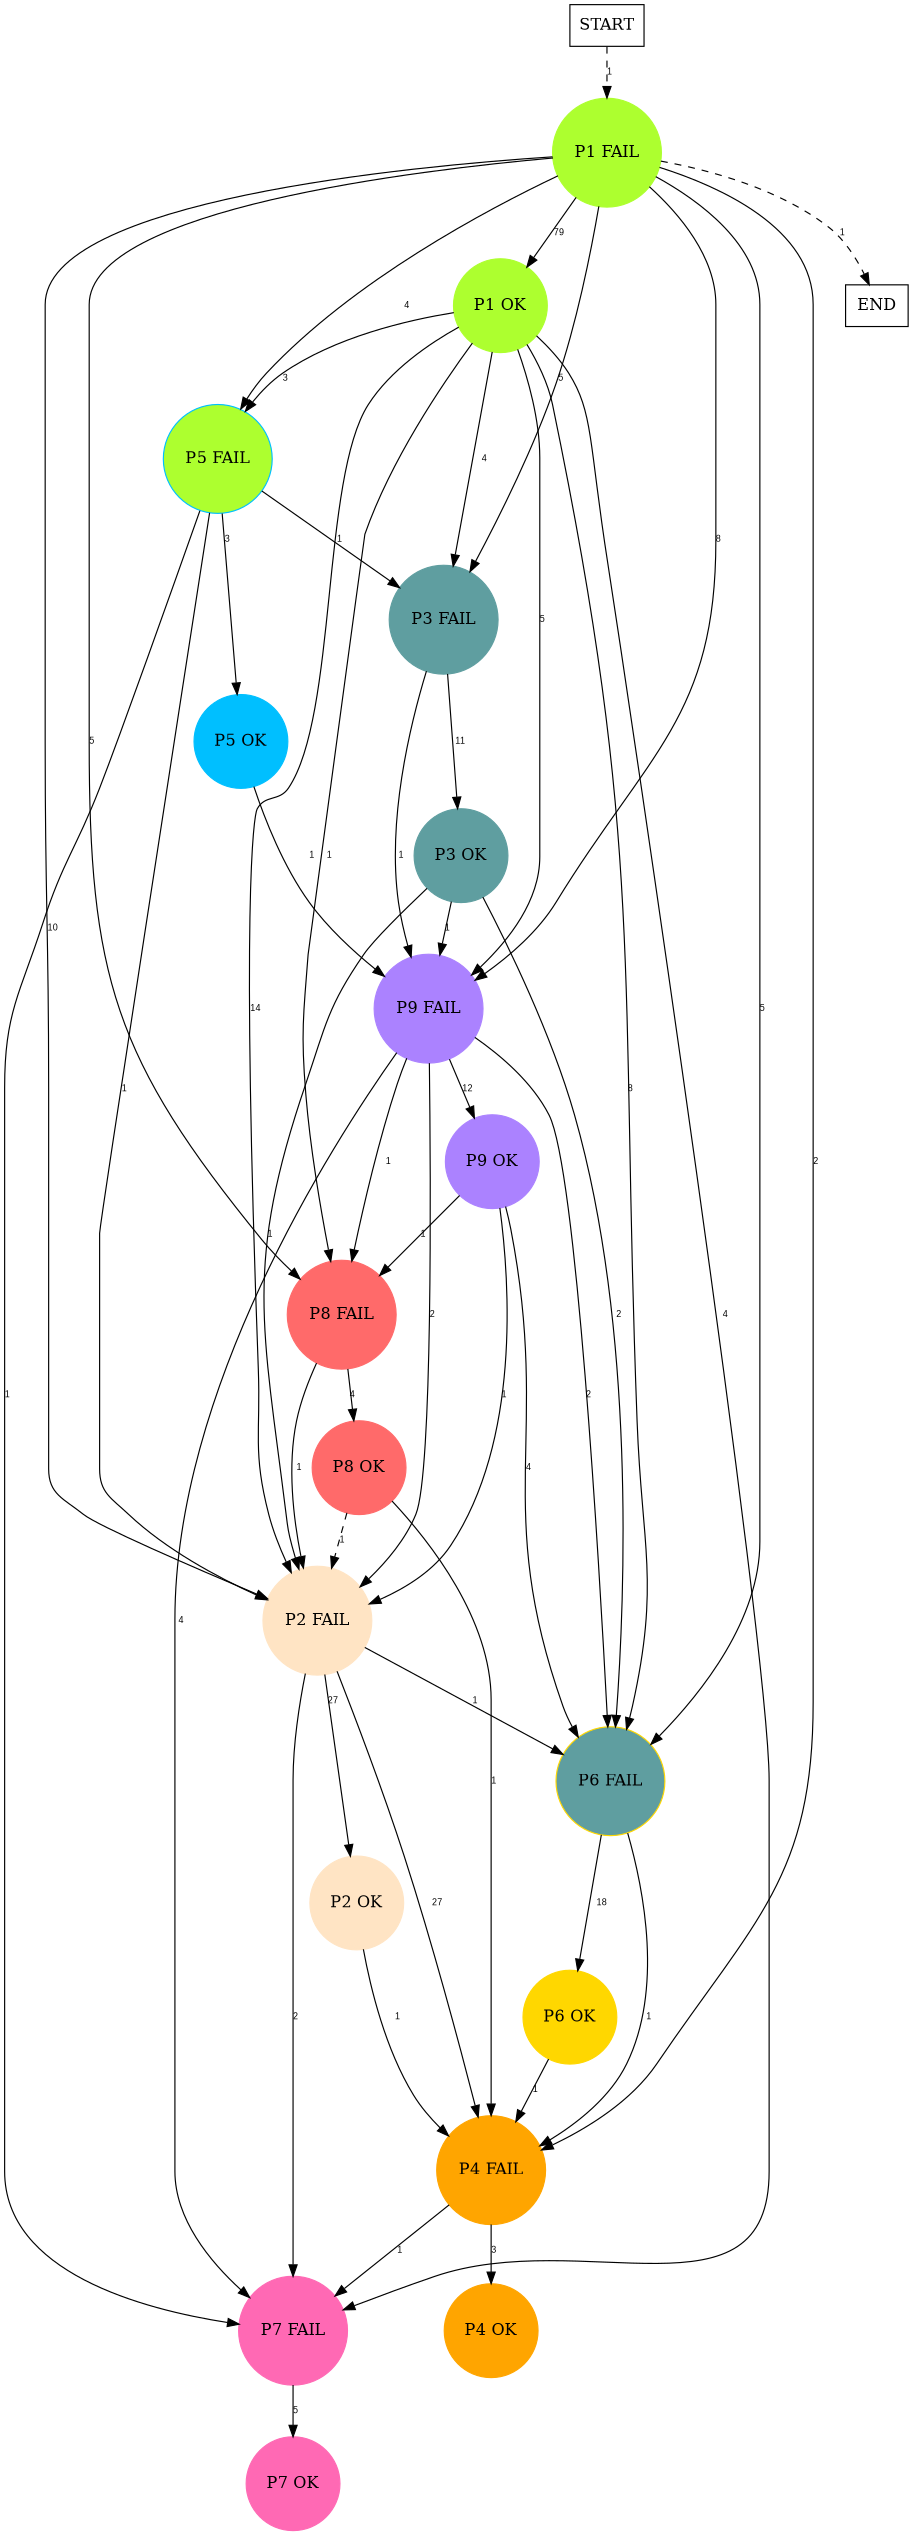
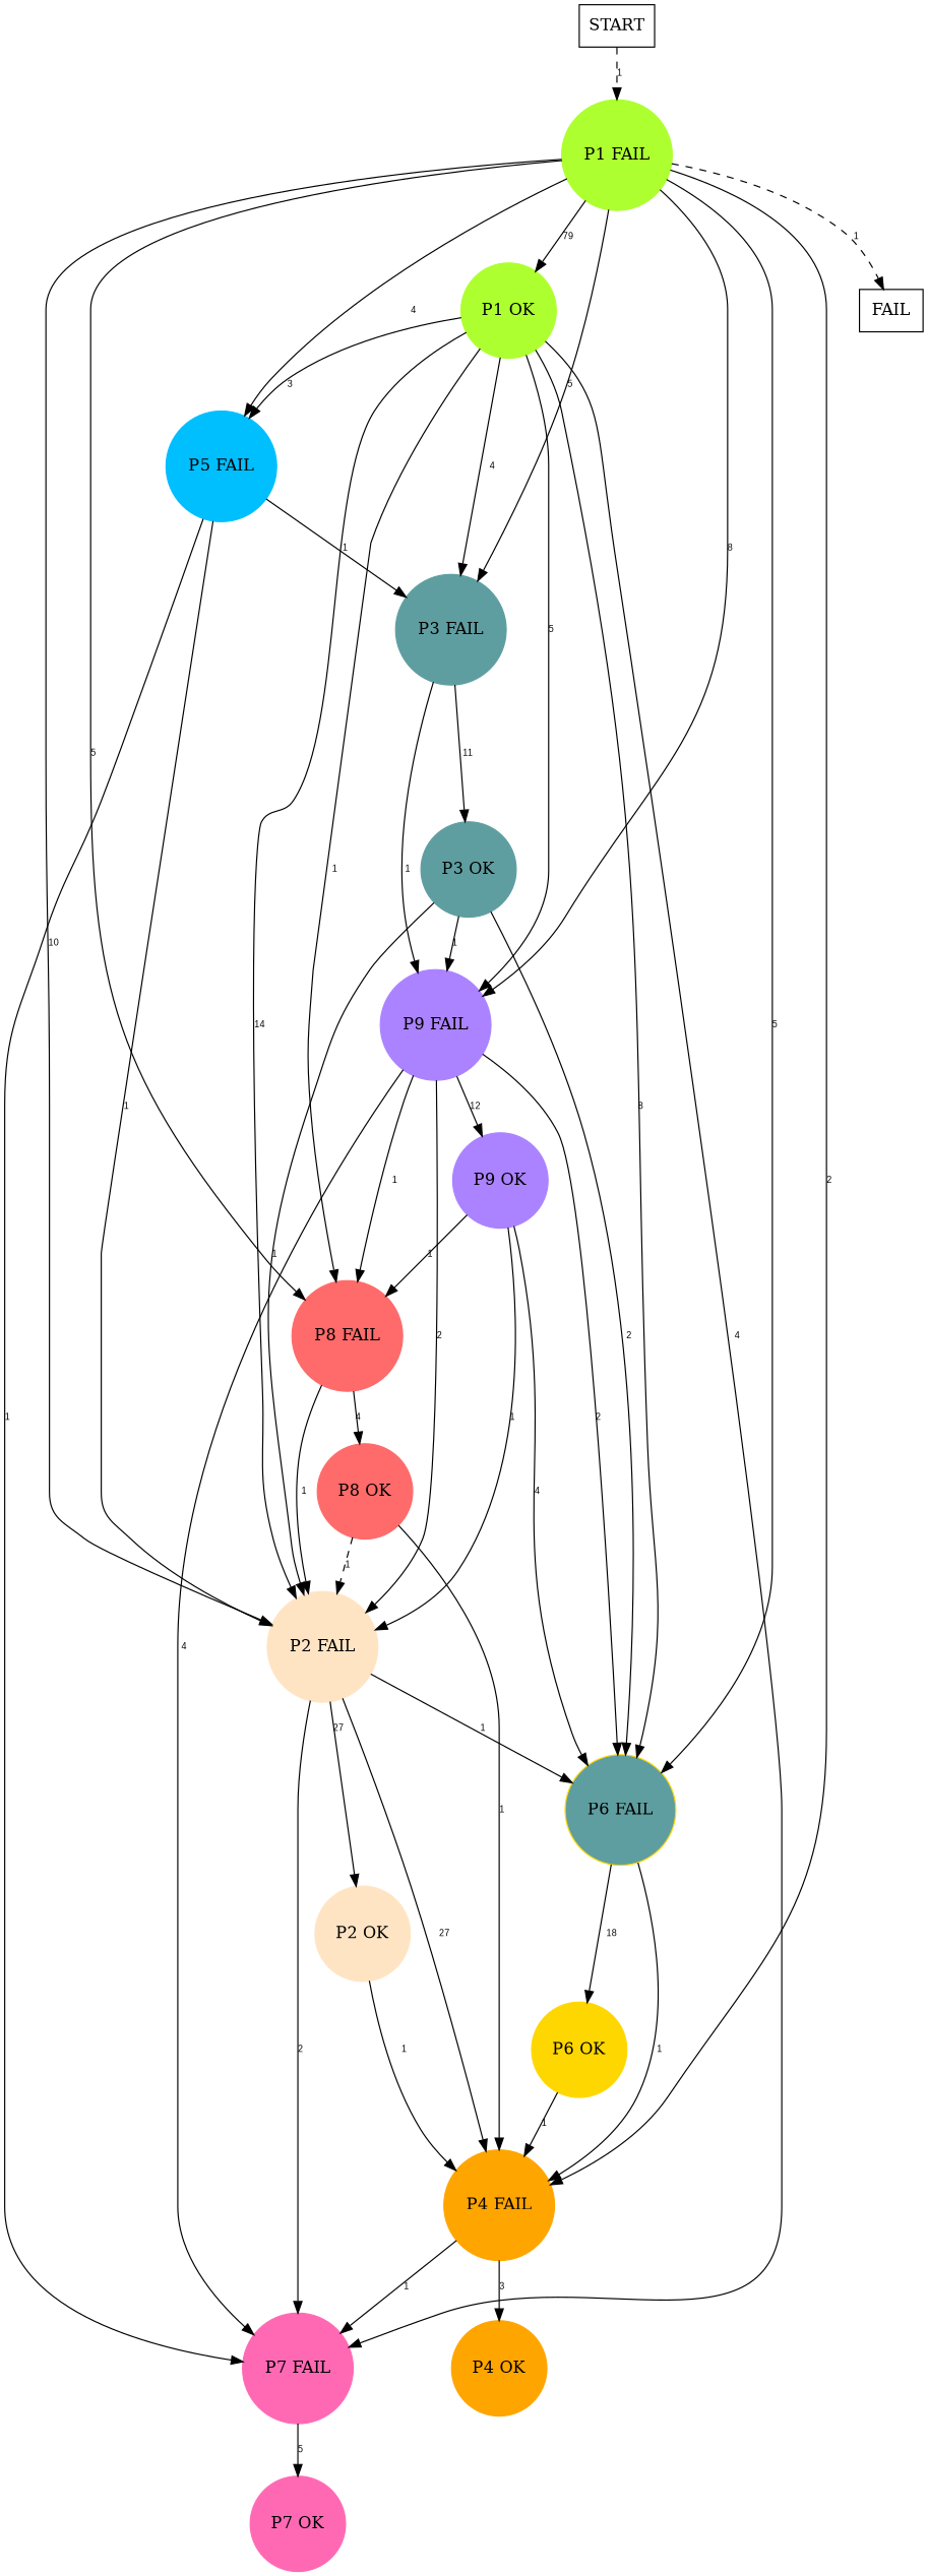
  digraph {
    node [color=deepskyblue shape=circle style=filled]
    edge [fontname=Arial fontsize=8 labelfloat=false]
-   "P5 FAIL" [fillcolor=greenyellow]
+   "P5 FAIL"
    "P1 FAIL" [color=greenyellow]
    "P8 FAIL" [color=indianred1]
    "P3 FAIL" [color=cadetblue]
    "P9 FAIL" [color=mediumpurple1]
    "P2 FAIL" [color=bisque]
    "P1 OK" [color=greenyellow]
    "P6 FAIL" [color=gold fillcolor=cadetblue]
    "P4 FAIL" [color=orange]
-   END [color=black fillcolor=white shape=box]
+   END [color=black fillcolor=white shape=box label=FAIL]
    "P7 FAIL" [color=hotpink]
-   "P5 OK"
    "P8 OK" [color=indianred1]
    "P3 OK" [color=cadetblue]
    "P9 OK" [color=mediumpurple1]
    "P2 OK" [color=bisque]
    "P6 OK" [color=gold]
    "P4 OK" [color=orange]
    "P7 OK" [color=hotpink]
    START [color=black fillcolor=white shape=box]
    "P5 FAIL" -> "P3 FAIL" [label=1]
    "P5 FAIL" -> "P2 FAIL" [label=1]
    "P5 FAIL" -> "P7 FAIL" [label=1]
-   "P5 FAIL" -> "P5 OK" [label=3]
    "P1 FAIL" -> "P5 FAIL" [label=4]
    "P1 FAIL" -> "P8 FAIL" [label=5]
    "P1 FAIL" -> "P3 FAIL" [label=5]
    "P1 FAIL" -> "P9 FAIL" [label=8]
    "P1 FAIL" -> "P2 FAIL" [label=10]
    "P1 FAIL" -> "P1 OK" [label=79]
    "P1 FAIL" -> "P6 FAIL" [label=5]
    "P1 FAIL" -> "P4 FAIL" [label=2]
    "P1 FAIL" -> END [label=1 style=dashed]
    "P8 FAIL" -> "P2 FAIL" [label=1]
    "P8 FAIL" -> "P8 OK" [label=4]
    "P3 FAIL" -> "P9 FAIL" [label=1]
    "P3 FAIL" -> "P3 OK" [label=11]
    "P9 FAIL" -> "P8 FAIL" [label=1]
    "P9 FAIL" -> "P2 FAIL" [label=2]
    "P9 FAIL" -> "P6 FAIL" [label=2]
    "P9 FAIL" -> "P7 FAIL" [label=4]
    "P9 FAIL" -> "P9 OK" [label=12]
    "P2 FAIL" -> "P6 FAIL" [label=1]
    "P2 FAIL" -> "P4 FAIL" [label=27]
    "P2 FAIL" -> "P7 FAIL" [label=2]
    "P2 FAIL" -> "P2 OK" [label=27]
    "P1 OK" -> "P5 FAIL" [label=3]
    "P1 OK" -> "P8 FAIL" [label=1]
    "P1 OK" -> "P3 FAIL" [label=4]
    "P1 OK" -> "P9 FAIL" [label=5]
    "P1 OK" -> "P2 FAIL" [label=14]
    "P1 OK" -> "P6 FAIL" [label=8]
    "P1 OK" -> "P7 FAIL" [label=4]
    "P6 FAIL" -> "P4 FAIL" [label=1]
    "P6 FAIL" -> "P6 OK" [label=18]
    "P4 FAIL" -> "P7 FAIL" [label=1]
    "P4 FAIL" -> "P4 OK" [label=3]
    "P7 FAIL" -> "P7 OK" [label=5]
-   "P5 OK" -> "P9 FAIL" [label=1]
    "P8 OK" -> "P2 FAIL" [label=1 style=dashed]
    "P8 OK" -> "P4 FAIL" [label=1]
    "P3 OK" -> "P9 FAIL" [label=1]
    "P3 OK" -> "P2 FAIL" [label=1]
    "P3 OK" -> "P6 FAIL" [label=2]
    "P9 OK" -> "P8 FAIL" [label=1]
    "P9 OK" -> "P2 FAIL" [label=1]
    "P9 OK" -> "P6 FAIL" [label=4]
    "P2 OK" -> "P4 FAIL" [label=1]
    "P6 OK" -> "P4 FAIL" [label=1]
    START -> "P1 FAIL" [label=1 style=dashed]
  }
